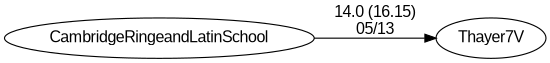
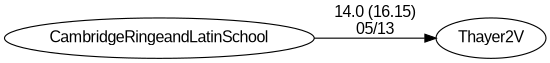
  digraph {
    rankdir=LR
    fontname="Liberation Sans"
    node [fontname="Liberation Sans"]
    CambridgeRingeandLatinSchool
-   Thayer2V [label=Thayer7V]
+   Thayer2V
    CambridgeRingeandLatinSchool -> Thayer2V [label="14.0 (16.15)\n05/13" random=random weight=86 fontname="Liberation Sans"]
  }
